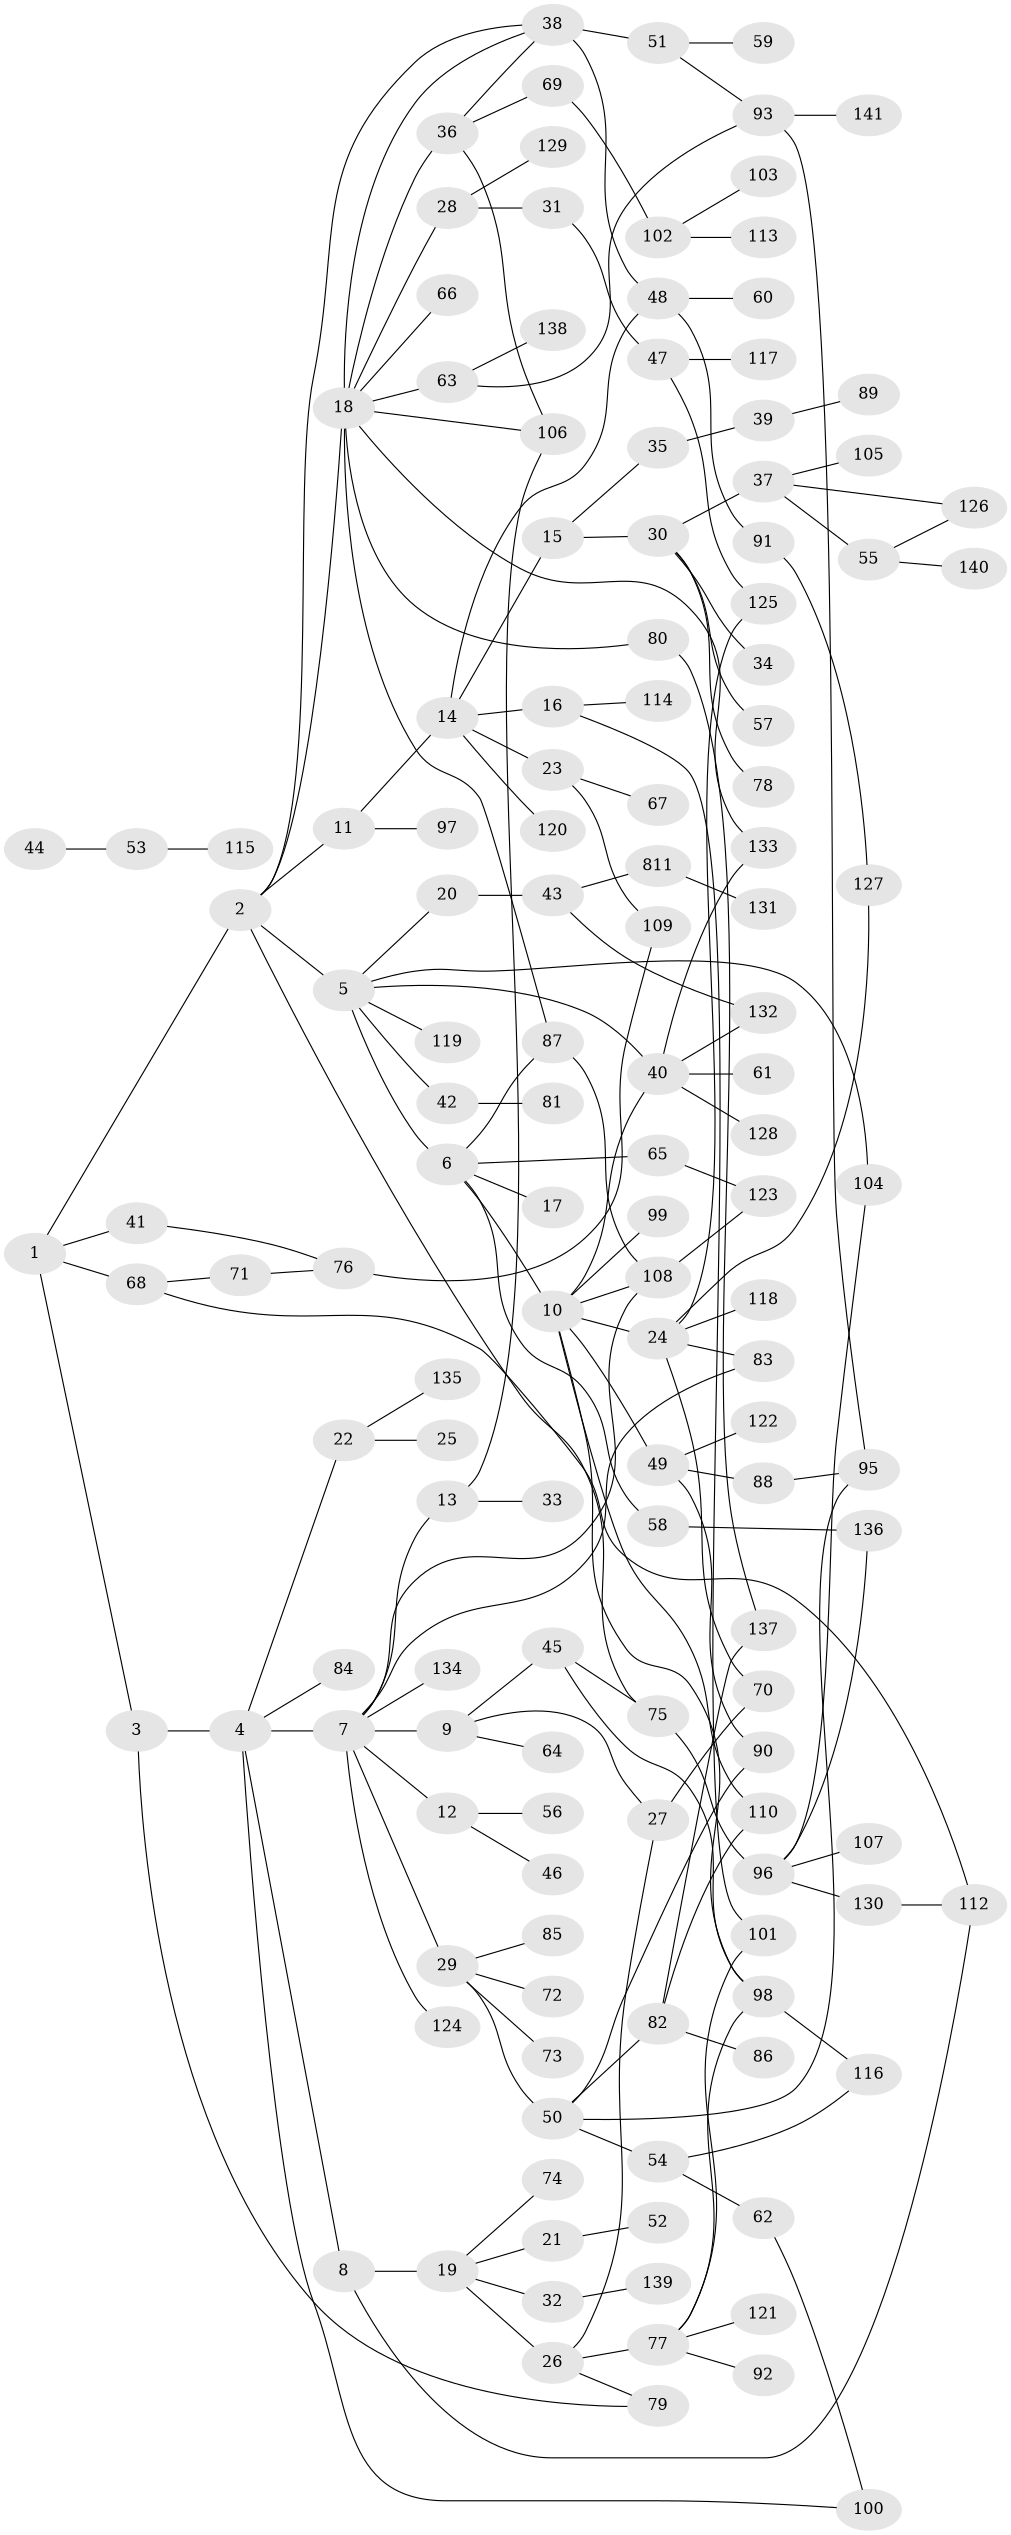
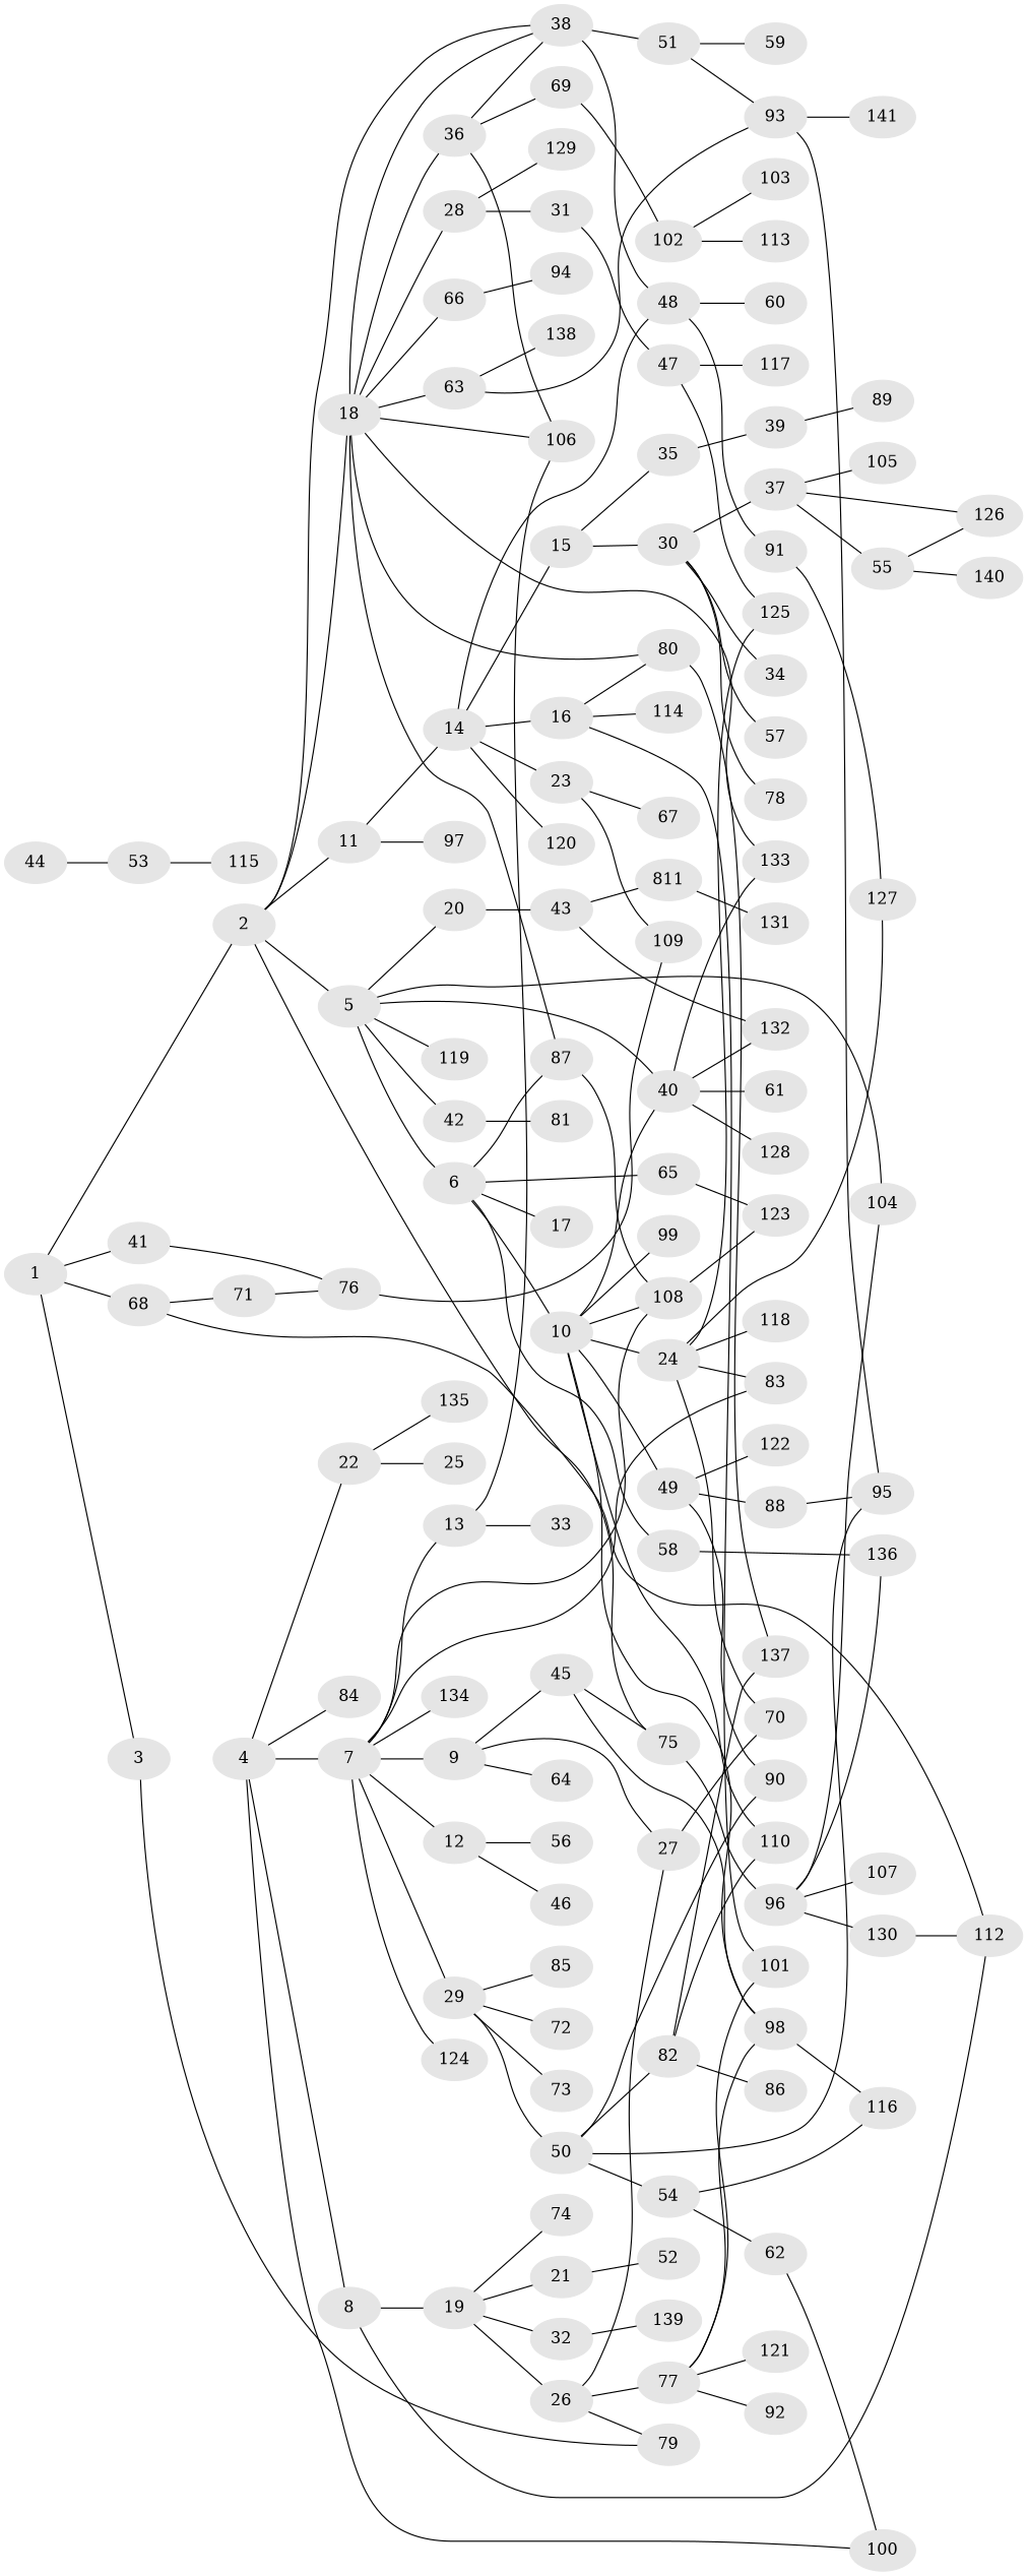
  graph {
    rankdir=LR
    node [color=gray90 style=filled]
    1
    2
    3
    41
    68
    5
    11
    18
    38
    75
    4
    79
    76
    112
    71
    6
    20
    40
    42
    104
    119
    14
    97
    87
    106
    80
    28
    36
    63
    66
    133
    48
    51
    96
    7
    8
    22
    84
    100
    9
    12
    13
    29
    83
    108
    124
    134
    19
    25
    135
    10
    17
    58
    65
    43
    61
    128
    132
    81
    24
    49
    98
    99
    110
    136
    123
    27
    45
    64
    46
    56
    33
    50
    72
    73
    85
    21
    26
    32
    74
    70
    118
    125
    127
    88
    90
    122
    116
    15
    16
    23
    120
    30
    35
    101
    114
    67
    109
    60
    91
    34
    37
    57
    78
    39
    137
    31
    129
    69
    93
    138
+   94
    52
    77
    139
    n116 [label=811]
    92
    121
    47
    54
    82
    95
    55
    105
    126
    117
    89
    102
    140
    59
    44
    53
    131
    115
    62
    86
    141
    103
    113
    107
    130
    1 -- 2
    1 -- 3
    1 -- 41
    1 -- 68
    2 -- 5
    2 -- 11
    2 -- 18
    2 -- 38
    2 -- 75
-   3 -- 4
    3 -- 79
    41 -- 76
    68 -- 112
    68 -- 71
    5 -- 6
    5 -- 20
    5 -- 40
    5 -- 42
    5 -- 104
    5 -- 119
    11 -- 14
    11 -- 97
    18 -- 38
    18 -- 87
    18 -- 106
    18 -- 80
    18 -- 28
    18 -- 36
    18 -- 63
    18 -- 66
    18 -- 133
    38 -- 48
    38 -- 51
    75 -- 96
    4 -- 7
    4 -- 8
    4 -- 22
    4 -- 84
    4 -- 100
    76 -- 109
    71 -- 76
    6 -- 87
    6 -- 10
    6 -- 17
    6 -- 58
    6 -- 65
    20 -- 43
    40 -- 133
    40 -- 61
    40 -- 128
    40 -- 132
    42 -- 81
    14 -- 48
    14 -- 15
    14 -- 16
    14 -- 23
    14 -- 120
    87 -- 108
    80 -- 137
    28 -- 31
    28 -- 129
    36 -- 38
    36 -- 106
    36 -- 69
    63 -- 93
    63 -- 138
+   66 -- 94
    48 -- 60
    48 -- 91
    51 -- 93
    51 -- 59
    96 -- 104
    96 -- 136
    96 -- 107
    96 -- 130
    7 -- 9
    7 -- 12
    7 -- 13
    7 -- 29
    7 -- 83
    7 -- 108
    7 -- 124
    7 -- 134
    8 -- 112
    8 -- 19
    22 -- 25
    22 -- 135
    9 -- 27
    9 -- 45
    9 -- 64
    12 -- 46
    12 -- 56
    13 -- 106
    13 -- 33
    29 -- 50
    29 -- 72
    29 -- 73
    29 -- 85
    108 -- 123
    19 -- 21
    19 -- 26
    19 -- 32
    19 -- 74
    10 -- 40
    10 -- 108
    10 -- 24
    10 -- 49
    10 -- 98
    10 -- 99
    10 -- 110
    58 -- 136
    65 -- 123
    43 -- 132
    43 -- n116
    24 -- 83
    24 -- 70
    24 -- 118
    24 -- 125
    24 -- 127
    49 -- 88
    49 -- 90
    49 -- 122
    98 -- 116
    27 -- 70
    45 -- 75
    45 -- 98
    50 -- 90
    50 -- 54
    50 -- 82
    50 -- 95
    21 -- 52
    26 -- 79
    26 -- 27
    26 -- 77
    32 -- 139
    88 -- 95
    15 -- 30
    15 -- 35
+   16 -- 80
    16 -- 101
    16 -- 114
    23 -- 67
    23 -- 109
    30 -- 34
    30 -- 37
    30 -- 57
    30 -- 78
    35 -- 39
    91 -- 127
    37 -- 55
    37 -- 105
    37 -- 126
    39 -- 89
    31 -- 47
    69 -- 102
    93 -- 95
    93 -- 141
    77 -- 98
    77 -- 101
    77 -- 92
    77 -- 121
    n116 -- 131
    47 -- 125
    47 -- 117
    54 -- 116
    54 -- 62
    82 -- 110
    82 -- 137
    82 -- 86
    55 -- 126
    55 -- 140
    102 -- 103
    102 -- 113
    44 -- 53
    53 -- 115
    62 -- 100
    130 -- 112
  }
